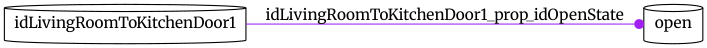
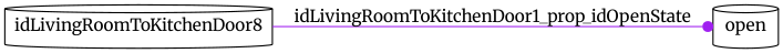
  strict digraph {
    rankdir=LR
    fontname=Merriweather
    node [shape=cylinder fontname=Merriweather]
-   idLivingRoomToKitchenDoor1 [node_type=entity_node root=root]
+   idLivingRoomToKitchenDoor1 [node_type=entity_node root=root label=idLivingRoomToKitchenDoor8]
    open
    idLivingRoomToKitchenDoor1 -> open [edge_type=property label=idLivingRoomToKitchenDoor1_prop_idOpenState color=purple arrowhead=dot fontname=Merriweather]
  }
